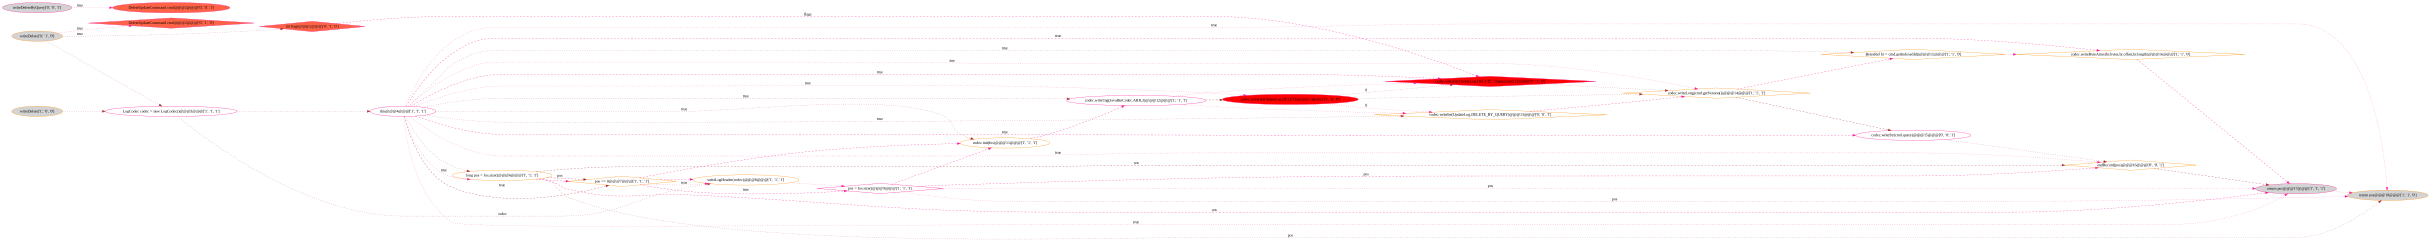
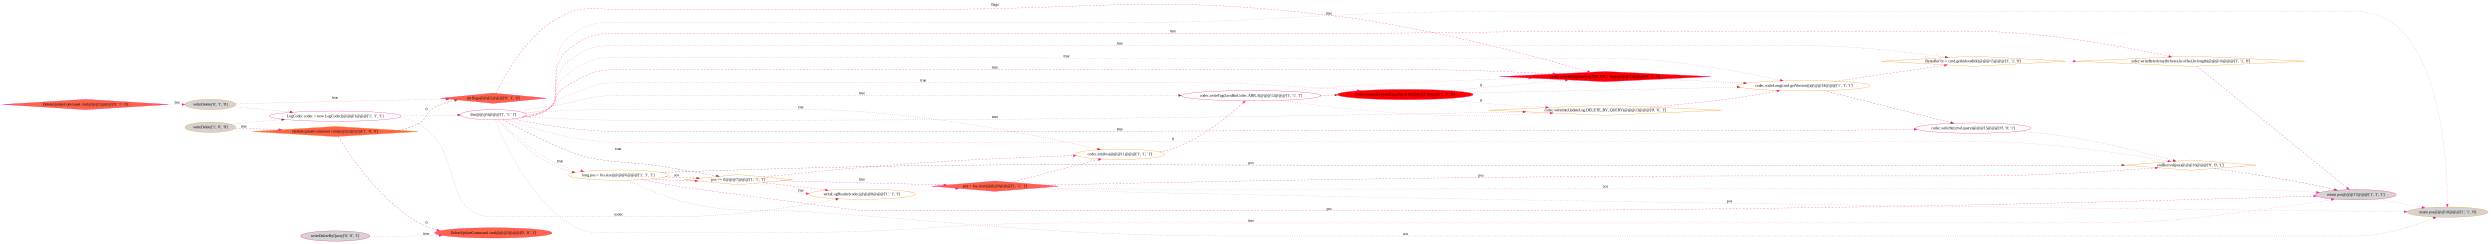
  digraph {
    fontname="Liberation Serif"
    rankdir=LR
    node [color=darkorange fillcolor=white fontname="Liberation Serif" shape=ellipse style=filled]
    edge [color=deeppink fontname="Liberation Serif" style=dotted]
    n1 [fillcolor=lightgray label="writeDelete['1', '0', '0']"]
    n2 [color=deeppink label="LogCodec codec = new LogCodec()@@@3@@@['1', '1', '1']"]
+   n3 [fillcolor=tomato label="DeleteUpdateCommand cmd@@@2@@@['1', '0', '0']" shape=diamond]
    n4 [label="writeLogHeader(codec)@@@8@@@['1', '1', '1']"]
    n5 [color=deeppink label="this@@@4@@@['1', '1', '1']"]
    n6 [color=deeppink fillcolor=tomato label="DeleteUpdateCommand cmd@@@2@@@['0', '0', '1']"]
    n7 [color=deeppink fillcolor=tomato label="int flags@@@2@@@['0', '1', '0']" shape=diamond]
    n8 [color=deeppink fillcolor=lightgray label="return pos@@@17@@@['1', '1', '1']"]
    n9 [fillcolor=lightgray label="return pos@@@18@@@['1', '1', '0']"]
    n10 [label="codec.writeByteArray(br.bytes,br.offset,br.length)@@@16@@@['1', '1', '0']" shape=diamond]
-   n11 [color=deeppink label="pos = fos.size()@@@9@@@['1', '1', '1']" shape=diamond]
+   n11 [color=deeppink fillcolor=tomato label="pos = fos.size()@@@9@@@['1', '1', '1']" shape=diamond]
    n12 [color=deeppink fillcolor=red label="codec.writeInt(UpdateLog.DELETE | flags)@@@13@@@['0', '1', '0']" shape=diamond]
-   n13 [label="codec.writeLong(cmd.getVersion())@@@14@@@['1', '1', '1']" shape=diamond]
+   n13 [label="codec.writeLong(cmd.getVersion())@@@14@@@['1', '1', '1']"]
    n14 [label="pos == 0@@@7@@@['1', '1', '1']" shape=diamond]
    n15 [label="codec.init(fos)@@@11@@@['1', '1', '1']"]
    n16 [label="endRecord(pos)@@@16@@@['0', '0', '1']" shape=diamond]
    n17 [color=deeppink label="codec.writeStr(cmd.query)@@@15@@@['0', '0', '1']"]
    n18 [label="BytesRef br = cmd.getIndexedId()@@@15@@@['1', '1', '0']" shape=diamond]
    n19 [color=deeppink fillcolor=red label="codec.writeInt(UpdateLog.DELETE)@@@13@@@['1', '0', '0']"]
    n20 [label="codec.writeInt(UpdateLog.DELETE_BY_QUERY)@@@13@@@['0', '0', '1']" shape=diamond]
    n21 [color=deeppink label="codec.writeTag(JavaBinCodec.ARR,3)@@@12@@@['1', '1', '1']"]
    n22 [label="long pos = fos.size()@@@6@@@['1', '1', '1']"]
    n23 [color=deeppink fillcolor=lightgray label="writeDeleteByQuery['0', '0', '1']"]
    n24 [color=deeppink fillcolor=tomato label="DeleteUpdateCommand cmd@@@2@@@['0', '1', '0']" shape=diamond]
    n25 [fillcolor=lightgray label="writeDelete['0', '1', '0']"]
    n1 -> n2 [color=brown]
+   n1 -> n3 [label=true style=dashed]
    n2 -> n4 [color=brown label=codec]
    n2 -> n5 [color=brown]
+   n3 -> n6 [label=0 style=dashed]
+   n3 -> n7 [color=brown label=0 style=dashed]
    n4 -> n11
    n5 -> n8 [label=true]
    n5 -> n9 [label=true]
    n5 -> n10 [label=true style=dashed]
    n5 -> n12 [label=true style=dashed]
    n5 -> n13 [label=true]
    n5 -> n14 [color=brown label=true style=dashed]
    n5 -> n15 [color=brown label=true]
-   n5 -> n16 [label=true]
+   n5 -> n16 [label=0]
    n5 -> n17 [label=true style=dashed]
    n5 -> n18 [color=brown label=true]
    n5 -> n19 [label=true]
    n5 -> n20 [color=brown label=true]
    n5 -> n21 [color=brown label=true]
    n5 -> n22 [label=true]
    n5 -> n22 [color=brown]
    n7 -> n12 [label=flags style=dashed]
    n8 -> n9
    n10 -> n8 [style=dashed]
    n11 -> n8 [label=pos]
    n11 -> n9 [label=pos]
    n11 -> n15 [style=dashed]
    n11 -> n16 [label=pos style=dashed]
    n12 -> n13 [color=brown]
    n13 -> n17 [color=brown style=dashed]
    n13 -> n18 [style=dashed]
    n14 -> n4 [style=dashed]
    n14 -> n4 [label=true]
    n14 -> n11 [label=true style=dashed]
    n14 -> n15 [style=dashed]
    n15 -> n21 [style=dashed]
    n16 -> n8 [color=brown style=dashed]
    n17 -> n16 [color=brown]
    n18 -> n10
    n19 -> n12 [color=brown label=0]
    n19 -> n13 [color=brown]
    n19 -> n20 [label=0]
    n20 -> n13 [style=dashed]
    n21 -> n12
    n21 -> n19 [color=brown style=dashed]
    n21 -> n20
    n22 -> n8 [label=pos style=dashed]
    n22 -> n9 [color=brown label=pos]
    n22 -> n14 [style=dashed]
    n22 -> n14 [color=brown label=pos style=dashed]
    n22 -> n16 [color=brown label=pos style=dashed]
    n23 -> n6 [label=true]
    n25 -> n2 [color=brown]
    n25 -> n7 [color=brown label=true]
-   n25 -> n24 [label=true]
+   n24 -> n25 [label=true]
  }
